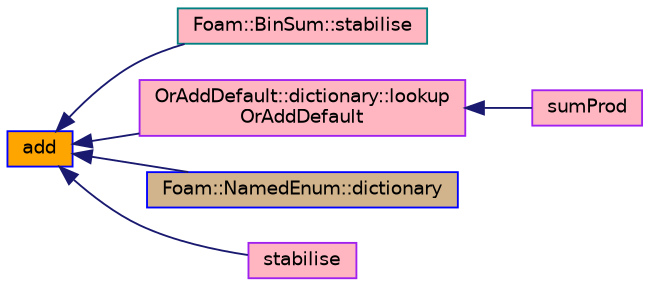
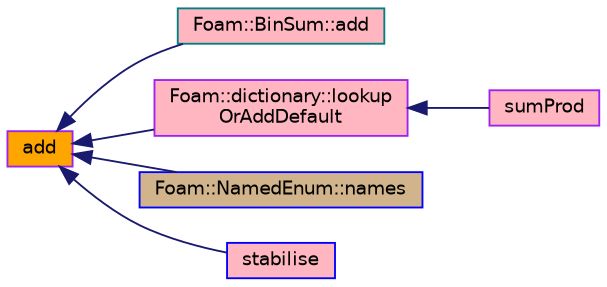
  digraph {
    rankdir=LR
    node [color=purple fillcolor=lightpink fontname=Helvetica fontsize=10 shape=record style=filled]
    edge [color=midnightblue dir=back fontname=Helvetica fontsize=10 labelfontname=Helvetica labelfontsize=10 style=solid]
-   n1 [color=blue fillcolor=orange fontcolor=black height=0.2 label=add width=0.4]
-   n2 [color=teal height=0.2 label="Foam::BinSum::stabilise" width=0.4]
-   n3 [height=0.2 label="OrAddDefault::dictionary::lookup\lOrAddDefault" width=0.4]
-   n4 [color=blue fillcolor=tan height=0.2 label="Foam::NamedEnum::dictionary" width=0.4]
-   n5 [height=0.2 label=stabilise width=0.4]
+   n1 [fillcolor=orange fontcolor=black height=0.2 label=add width=0.4]
+   n2 [color=teal height=0.2 label="Foam::BinSum::add" width=0.4]
+   n3 [height=0.2 label="Foam::dictionary::lookup\lOrAddDefault" width=0.4]
+   n4 [color=blue fillcolor=tan height=0.2 label="Foam::NamedEnum::names" width=0.4]
+   n5 [color=blue height=0.2 label=stabilise width=0.4]
    n6 [height=0.2 label=sumProd width=0.4]
    n1 -> n2
    n1 -> n3
    n1 -> n4
    n1 -> n5
    n3 -> n6
  }
